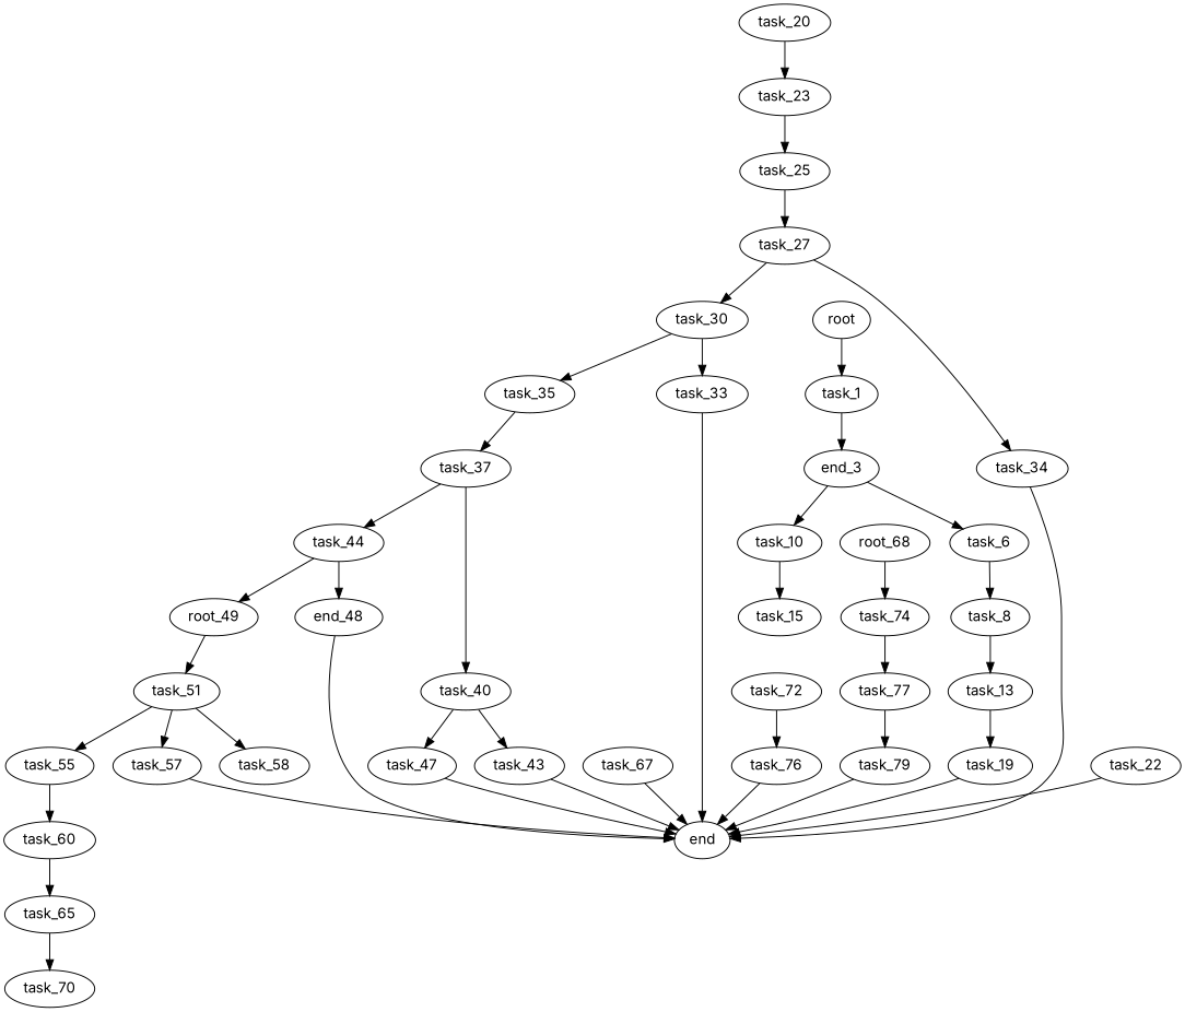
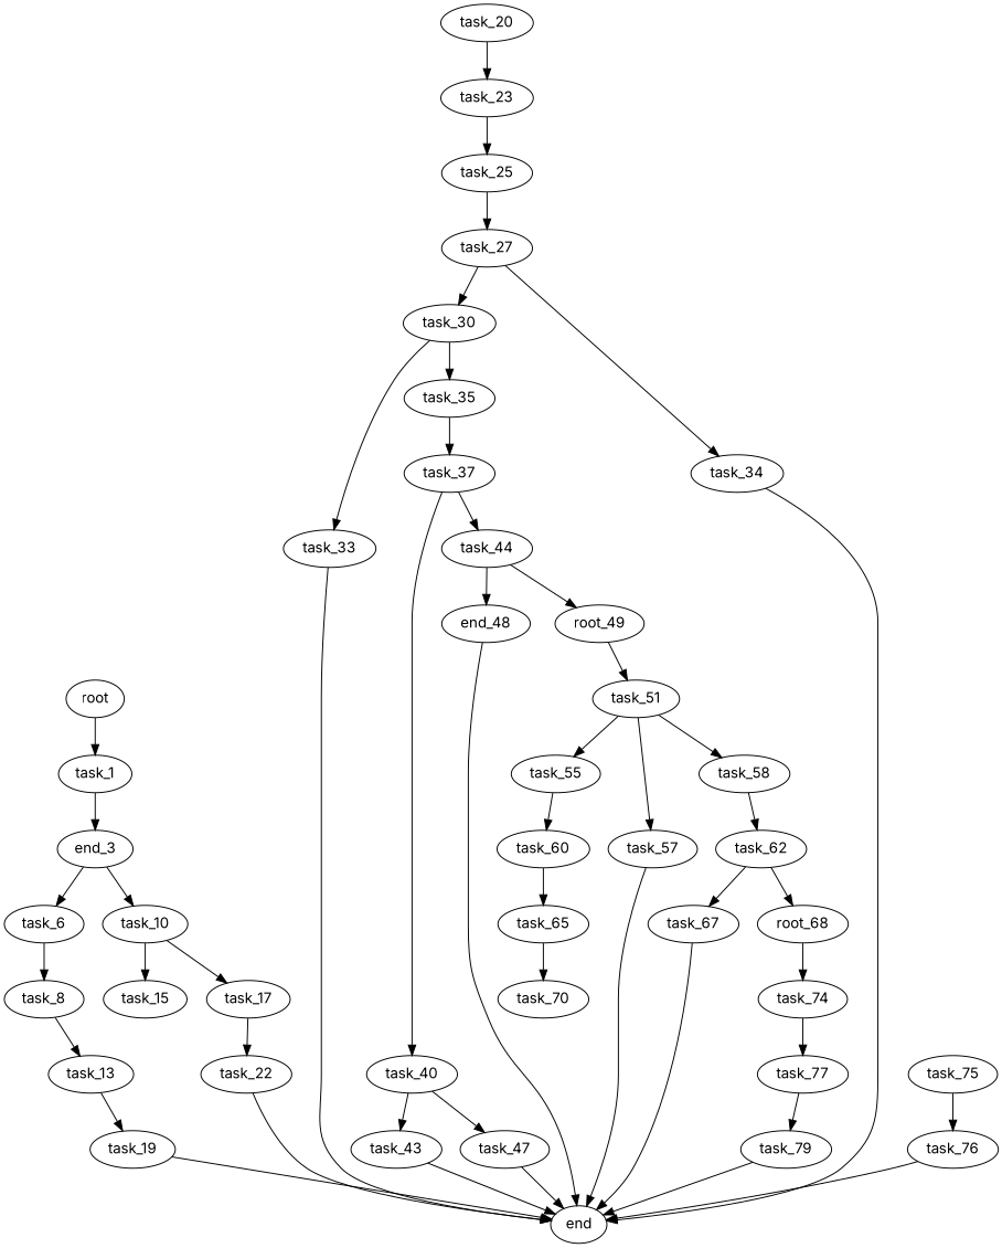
  digraph {
    fontname=Inter
    node [fontname=Inter]
    edge [fontname=Inter]
    root
    task_1
    n3 [label=end_3]
    task_6
    task_10
    task_8
    task_15
+   task_17
    task_13
    task_19
    task_22
    end
    task_20
    task_23
    task_25
    task_27
    task_30
    task_34
    task_33
    task_35
    task_37
    task_40
    task_44
    task_43
    task_47
    n26 [label=end_48]
    n27 [label=root_49]
    task_51
    task_55
    task_57
    task_58
    task_60
+   task_62
    task_65
    task_67
    n36 [label=root_68]
    task_70
    task_74
    task_77
-   task_72
+   task_72 [label=task_75]
    task_76
    task_79
    root -> task_1
    task_1 -> n3
    n3 -> task_6
    n3 -> task_10
    task_6 -> task_8
    task_10 -> task_15
+   task_10 -> task_17
    task_8 -> task_13
+   task_17 -> task_22
    task_13 -> task_19
    task_19 -> end
    task_22 -> end
    task_20 -> task_23
    task_23 -> task_25
    task_25 -> task_27
    task_27 -> task_30
    task_27 -> task_34
    task_30 -> task_33
    task_30 -> task_35
    task_34 -> end
    task_33 -> end
    task_35 -> task_37
    task_37 -> task_40
    task_37 -> task_44
    task_40 -> task_43
    task_40 -> task_47
    task_44 -> n26
    task_44 -> n27
    task_43 -> end
    task_47 -> end
    n26 -> end
    n27 -> task_51
    task_51 -> task_55
    task_51 -> task_57
    task_51 -> task_58
    task_55 -> task_60
    task_57 -> end
+   task_58 -> task_62
    task_60 -> task_65
+   task_62 -> task_67
+   task_62 -> n36
    task_65 -> task_70
    task_67 -> end
    n36 -> task_74
    task_74 -> task_77
    task_77 -> task_79
    task_72 -> task_76
    task_76 -> end
    task_79 -> end
  }
